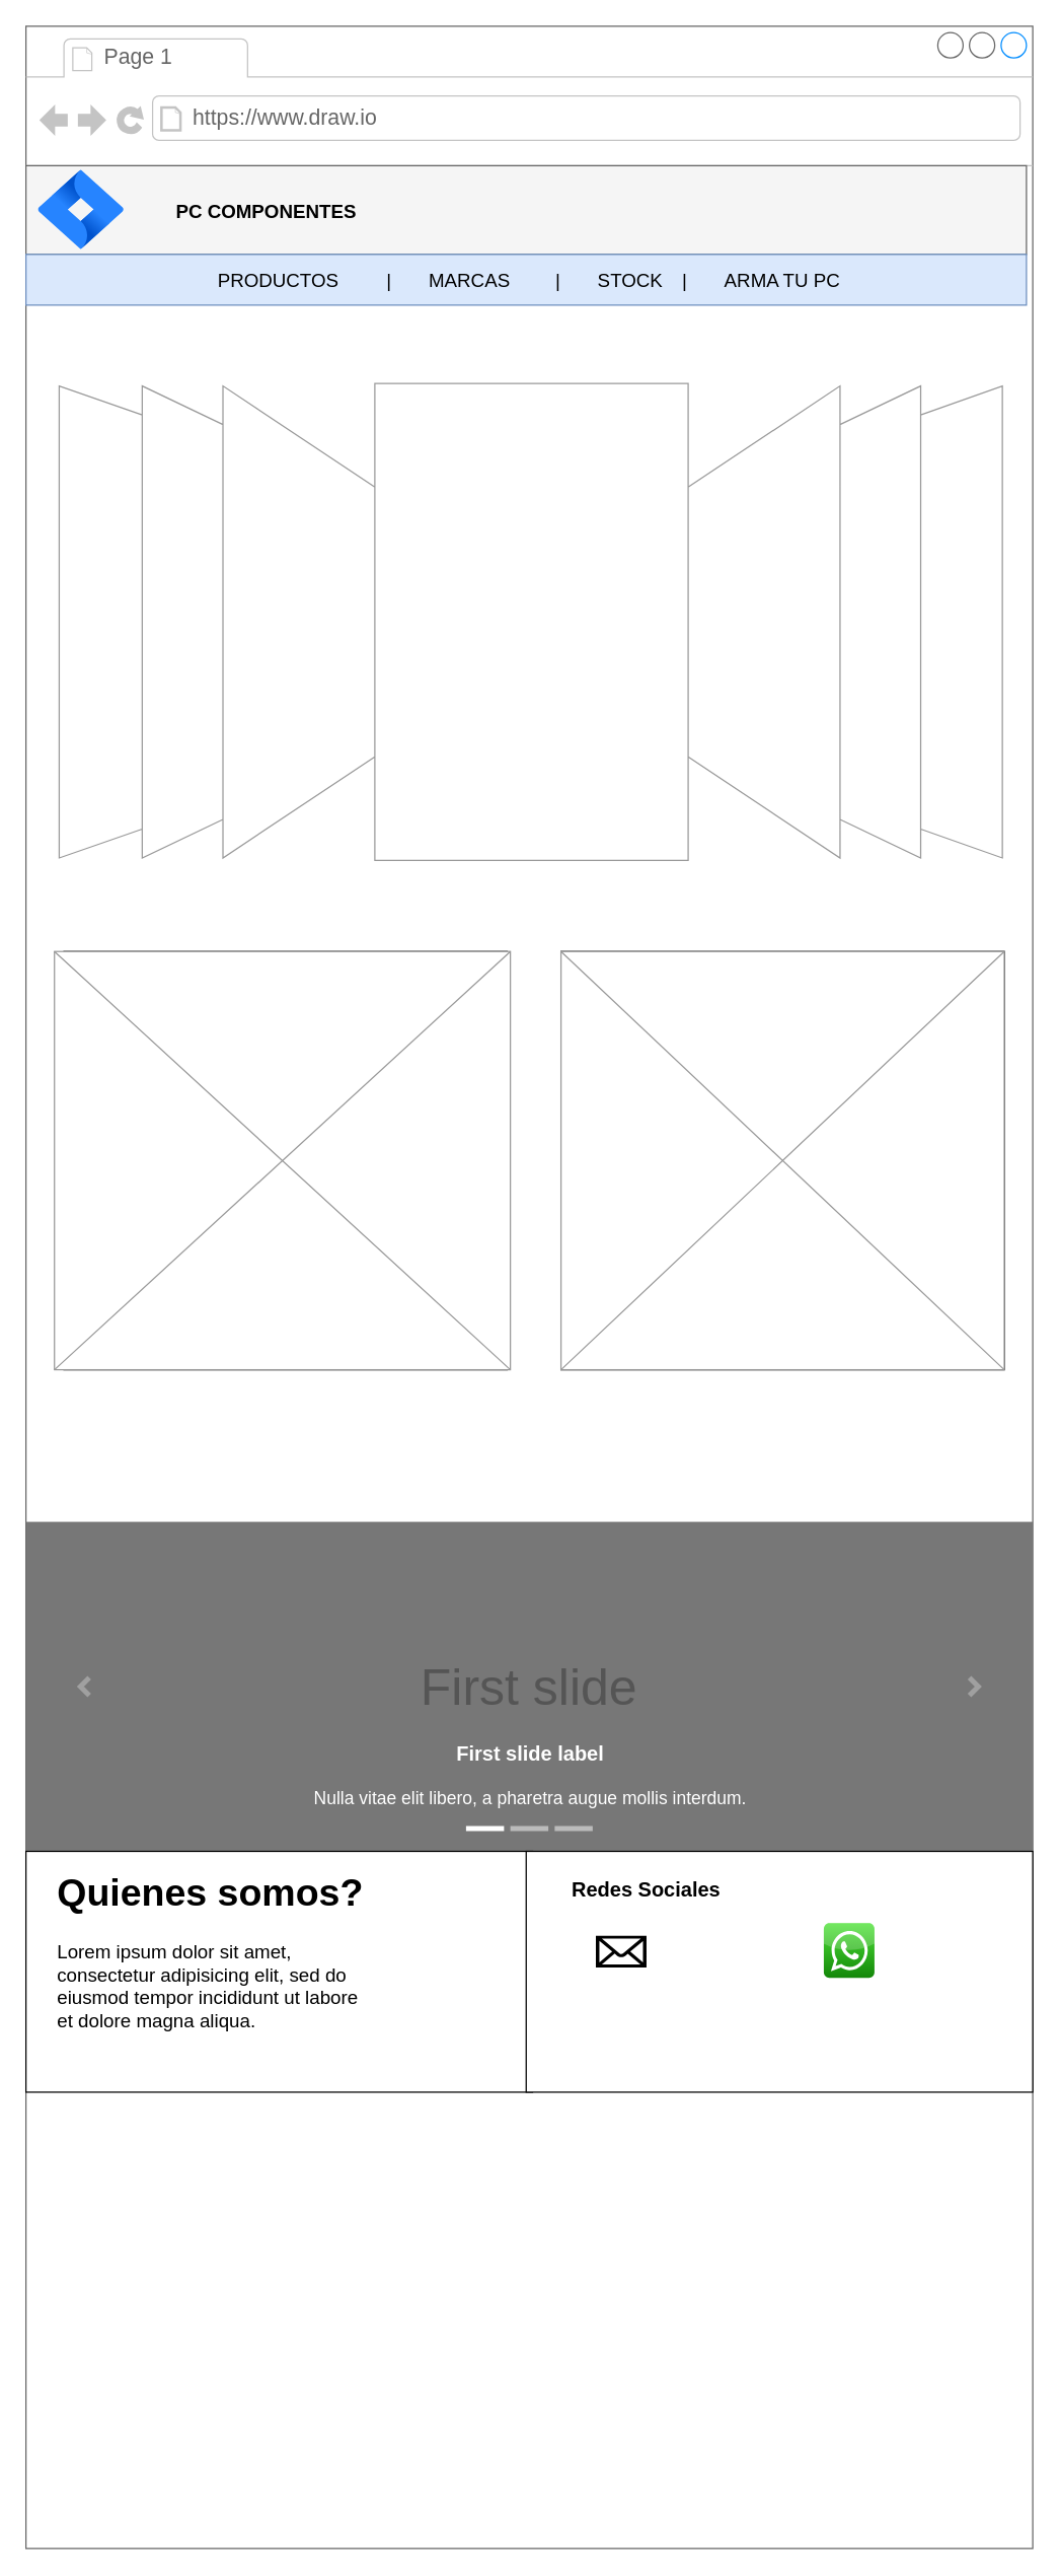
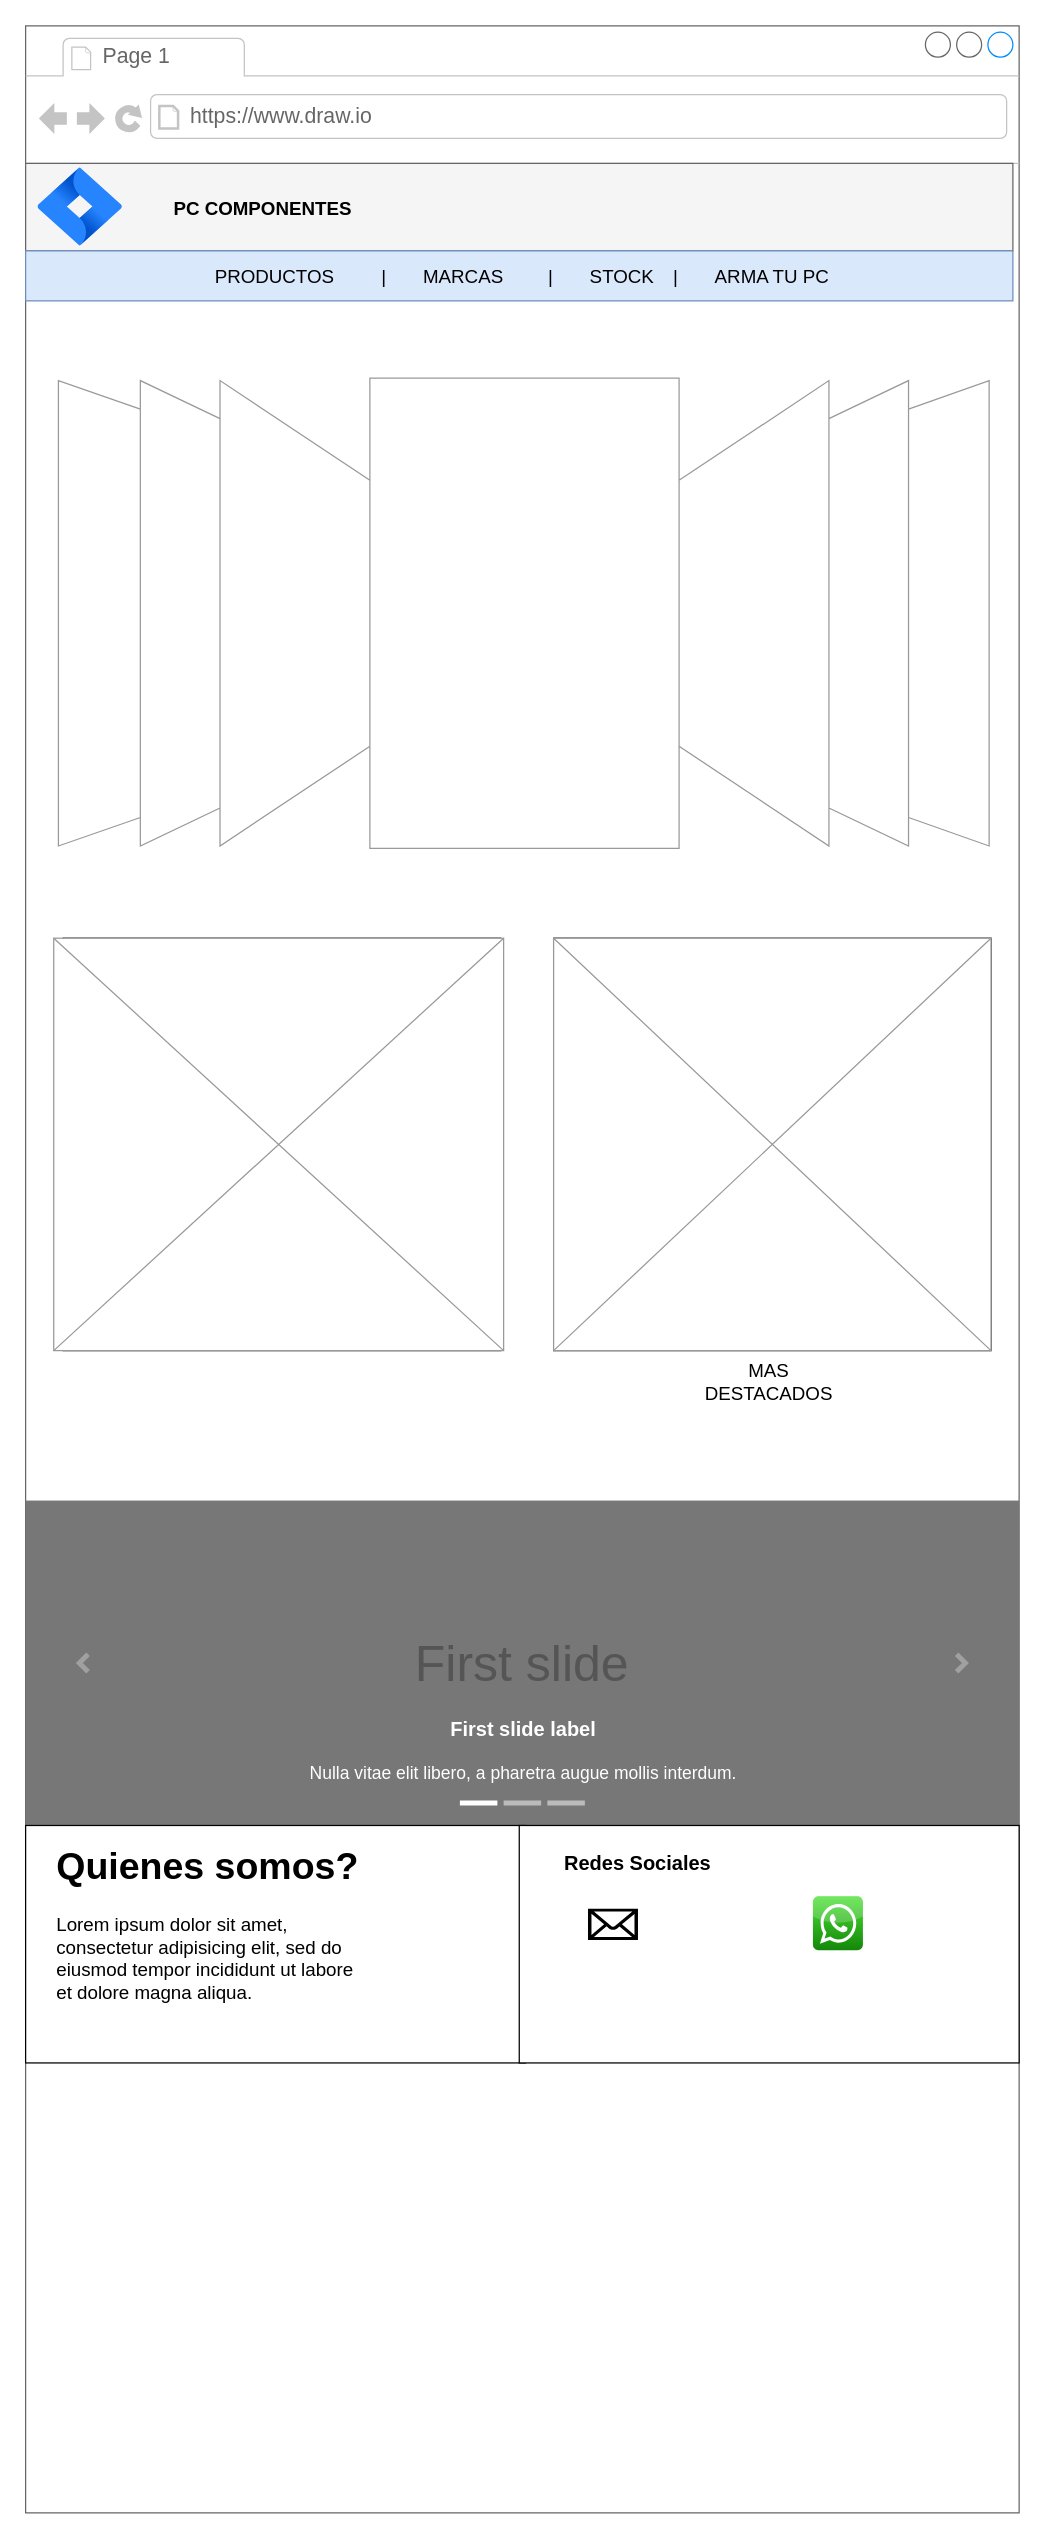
  <mxCell id="0" />
  <mxCell id="1" parent="0" />
  <mxCell id="2" value="" style="strokeWidth=1;shadow=0;dashed=0;align=center;html=1;shape=mxgraph.mockup.containers.browserWindow;rSize=0;strokeColor=#666666;strokeColor2=#008cff;strokeColor3=#c4c4c4;mainText=,;recursiveResize=0;" parent="1" vertex="1"><mxGeometry x="20" y="20" width="795" height="1990" as="geometry" /></mxCell>
  <mxCell id="3" value="Page 1" style="strokeWidth=1;shadow=0;dashed=0;align=center;html=1;shape=mxgraph.mockup.containers.anchor;fontSize=17;fontColor=#666666;align=left;" parent="2" vertex="1"><mxGeometry x="60" y="12" width="110" height="26" as="geometry" /></mxCell>
  <mxCell id="4" value="https://www.draw.io" style="strokeWidth=1;shadow=0;dashed=0;align=center;html=1;shape=mxgraph.mockup.containers.anchor;rSize=0;fontSize=17;fontColor=#666666;align=left;" parent="2" vertex="1"><mxGeometry x="130" y="60" width="250" height="26" as="geometry" /></mxCell>
  <mxCell id="5" value="" style="rounded=0;whiteSpace=wrap;html=1;fillColor=#f5f5f5;strokeColor=#666666;fontColor=#333333;" parent="2" vertex="1"><mxGeometry y="110" width="790" height="70" as="geometry" /></mxCell>
  <mxCell id="6" value="&lt;b&gt;&lt;font style=&quot;font-size: 15px;&quot;&gt;PC COMPONENTES&lt;/font&gt;&lt;/b&gt;" style="text;html=1;strokeColor=none;fillColor=none;align=center;verticalAlign=middle;whiteSpace=wrap;rounded=0;sketch=0;" parent="2" vertex="1"><mxGeometry x="100" y="131" width="180" height="30" as="geometry" /></mxCell>
  <mxCell id="7" value="" style="shape=image;html=1;verticalAlign=top;verticalLabelPosition=bottom;labelBackgroundColor=#ffffff;imageAspect=0;aspect=fixed;image=https://cdn3.iconfinder.com/data/icons/essential-rounded/64/Rounded-31-128.png" vertex="1" parent="2"><mxGeometry x="720" y="123.5" width="45" height="45" as="geometry" /></mxCell>
  <mxCell id="8" value="" style="shape=image;html=1;verticalAlign=top;verticalLabelPosition=bottom;labelBackgroundColor=#ffffff;imageAspect=0;aspect=fixed;image=https://cdn4.iconfinder.com/data/icons/core-ui-outlined/32/outlined_shopping_cart-128.png" vertex="1" parent="2"><mxGeometry x="660" y="123.5" width="43" height="43" as="geometry" /></mxCell>
  <mxCell id="9" value="" style="image;image=img/lib/atlassian/Jira_Software_Logo.svg;fontSize=15;aspect=fixed;" vertex="1" parent="2"><mxGeometry x="10" y="113.5" width="67.5" height="63" as="geometry" /></mxCell>
  <mxCell id="10" value="" style="verticalLabelPosition=bottom;shadow=0;dashed=0;align=center;html=1;verticalAlign=top;strokeWidth=1;shape=mxgraph.mockup.navigation.coverFlow;strokeColor=#999999;fontSize=15;" vertex="1" parent="2"><mxGeometry x="22.5" y="280" width="750" height="380" as="geometry" /></mxCell>
  <mxCell id="11" value="" style="rounded=0;whiteSpace=wrap;html=1;fontSize=15;fillColor=#dae8fc;strokeColor=#6c8ebf;" vertex="1" parent="2"><mxGeometry y="180" width="790" height="40" as="geometry" /></mxCell>
  <mxCell id="12" value="PRODUCTOS&amp;nbsp;&lt;span style=&quot;white-space: pre;&quot;&gt;&#09;&lt;/span&gt;|&amp;nbsp;&lt;span style=&quot;white-space: pre;&quot;&gt;&#09;&lt;/span&gt;MARCAS&amp;nbsp;&lt;span style=&quot;white-space: pre;&quot;&gt;&#09;&lt;/span&gt;|&amp;nbsp;&lt;span style=&quot;white-space: pre;&quot;&gt;&#09;&lt;/span&gt;STOCK&amp;nbsp;&lt;span style=&quot;white-space: pre;&quot;&gt;&#09;&lt;/span&gt;|&amp;nbsp;&lt;span style=&quot;white-space: pre;&quot;&gt;&#09;&lt;/span&gt;ARMA TU PC" style="text;html=1;strokeColor=none;fillColor=none;align=center;verticalAlign=middle;whiteSpace=wrap;rounded=0;fontSize=15;" vertex="1" parent="2"><mxGeometry x="70" y="185" width="655" height="30" as="geometry" /></mxCell>
  <mxCell id="13" value="" style="rounded=0;whiteSpace=wrap;html=1;fontSize=15;" vertex="1" parent="2"><mxGeometry x="30" y="730" width="350" height="330" as="geometry" /></mxCell>
  <mxCell id="14" value="" style="rounded=0;whiteSpace=wrap;html=1;fontSize=15;" vertex="1" parent="2"><mxGeometry x="422.5" y="730" width="350" height="330" as="geometry" /></mxCell>
  <mxCell id="15" value="" style="verticalLabelPosition=bottom;shadow=0;dashed=0;align=center;html=1;verticalAlign=top;strokeWidth=1;shape=mxgraph.mockup.graphics.simpleIcon;strokeColor=#999999;fontSize=15;" vertex="1" parent="2"><mxGeometry x="22.5" y="730" width="360" height="330" as="geometry" /></mxCell>
  <mxCell id="16" value="" style="verticalLabelPosition=bottom;shadow=0;dashed=0;align=center;html=1;verticalAlign=top;strokeWidth=1;shape=mxgraph.mockup.graphics.simpleIcon;strokeColor=#999999;fontSize=15;" vertex="1" parent="2"><mxGeometry x="422.5" y="730" width="350" height="330" as="geometry" /></mxCell>
+ <mxCell id="17" value="MAS DESTACADOS" style="text;html=1;strokeColor=none;fillColor=none;align=center;verticalAlign=middle;whiteSpace=wrap;rounded=0;fontSize=15;" vertex="1" parent="2"><mxGeometry x="540" y="1070" width="110" height="30" as="geometry" /></mxCell>
  <mxCell id="18" value="First slide" style="html=1;shadow=0;dashed=0;strokeColor=none;strokeWidth=1;fillColor=#777777;fontColor=#555555;whiteSpace=wrap;align=center;verticalAlign=middle;fontStyle=0;fontSize=40;" vertex="1" parent="2"><mxGeometry y="1180" width="795" height="260" as="geometry" /></mxCell>
  <mxCell id="19" value="" style="html=1;verticalLabelPosition=bottom;labelBackgroundColor=#ffffff;verticalAlign=top;shadow=0;dashed=0;strokeWidth=4;shape=mxgraph.ios7.misc.more;strokeColor=#a0a0a0;fontSize=15;" vertex="1" parent="18"><mxGeometry x="1" y="0.5" width="7" height="14" relative="1" as="geometry"><mxPoint x="-50" y="-7" as="offset" /></mxGeometry></mxCell>
  <mxCell id="20" value="" style="flipH=1;html=1;verticalLabelPosition=bottom;labelBackgroundColor=#ffffff;verticalAlign=top;shadow=0;dashed=0;strokeWidth=4;shape=mxgraph.ios7.misc.more;strokeColor=#a0a0a0;fontSize=15;" vertex="1" parent="18"><mxGeometry y="0.5" width="7" height="14" relative="1" as="geometry"><mxPoint x="43" y="-7" as="offset" /></mxGeometry></mxCell>
  <mxCell id="21" value="" style="html=1;shadow=0;strokeColor=none;fillColor=#ffffff;fontSize=15;" vertex="1" parent="18"><mxGeometry x="0.5" y="1" width="30" height="4" relative="1" as="geometry"><mxPoint x="-50" y="-20" as="offset" /></mxGeometry></mxCell>
  <mxCell id="22" value="" style="html=1;shadow=0;strokeColor=none;fillColor=#BBBBBB;fontSize=15;" vertex="1" parent="18"><mxGeometry x="0.5" y="1" width="30" height="4" relative="1" as="geometry"><mxPoint x="-15" y="-20" as="offset" /></mxGeometry></mxCell>
  <mxCell id="23" value="" style="html=1;shadow=0;strokeColor=none;fillColor=#BBBBBB;fontSize=15;" vertex="1" parent="18"><mxGeometry x="0.5" y="1" width="30" height="4" relative="1" as="geometry"><mxPoint x="20" y="-20" as="offset" /></mxGeometry></mxCell>
  <mxCell id="24" value="&lt;font style=&quot;font-size: 16px&quot;&gt;&lt;b&gt;First slide label&lt;/b&gt;&lt;/font&gt;&lt;br style=&quot;font-size: 14px&quot;&gt;&lt;br style=&quot;font-size: 14px&quot;&gt;Nulla vitae elit libero, a pharetra augue mollis interdum." style="html=1;shadow=0;strokeColor=none;fillColor=none;resizeWidth=1;fontColor=#FFFFFF;fontSize=14;" vertex="1" parent="18"><mxGeometry y="1" width="795" height="60" relative="1" as="geometry"><mxPoint y="-90" as="offset" /></mxGeometry></mxCell>
  <mxCell id="25" value="" style="rounded=0;whiteSpace=wrap;html=1;fontSize=15;" vertex="1" parent="2"><mxGeometry y="1440" width="400" height="190" as="geometry" /></mxCell>
  <mxCell id="26" value="&lt;h1&gt;Quienes somos?&lt;/h1&gt;&lt;p&gt;Lorem ipsum dolor sit amet, consectetur adipisicing elit, sed do eiusmod tempor incididunt ut labore et dolore magna aliqua.&lt;/p&gt;" style="text;html=1;strokeColor=none;fillColor=none;spacing=5;spacingTop=-20;whiteSpace=wrap;overflow=hidden;rounded=0;fontSize=15;" vertex="1" parent="2"><mxGeometry x="20" y="1445" width="250" height="180" as="geometry" /></mxCell>
  <mxCell id="27" value="" style="rounded=0;whiteSpace=wrap;html=1;fontSize=15;" vertex="1" parent="2"><mxGeometry x="395" y="1440" width="400" height="190" as="geometry" /></mxCell>
  <mxCell id="28" value="&lt;b&gt;&lt;font style=&quot;font-size: 16px;&quot;&gt;Redes Sociales&lt;/font&gt;&lt;/b&gt;" style="text;html=1;strokeColor=none;fillColor=none;align=center;verticalAlign=middle;whiteSpace=wrap;rounded=0;fontSize=15;" vertex="1" parent="2"><mxGeometry x="430" y="1455" width="120" height="30" as="geometry" /></mxCell>
  <mxCell id="29" value="" style="shape=mxgraph.signs.tech.mail;html=1;pointerEvents=1;fillColor=#000000;strokeColor=none;verticalLabelPosition=bottom;verticalAlign=top;align=center;fontSize=15;" vertex="1" parent="2"><mxGeometry x="450" y="1506.6" width="40" height="25" as="geometry" /></mxCell>
  <mxCell id="30" value="" style="shape=image;html=1;verticalAlign=top;verticalLabelPosition=bottom;labelBackgroundColor=#ffffff;imageAspect=0;aspect=fixed;image=https://cdn3.iconfinder.com/data/icons/free-social-icons/67/facebook_square-128.png;fontSize=15;" vertex="1" parent="2"><mxGeometry x="508.5" y="1498.35" width="41.5" height="41.5" as="geometry" /></mxCell>
  <mxCell id="31" value="" style="shape=image;html=1;verticalAlign=top;verticalLabelPosition=bottom;labelBackgroundColor=#ffffff;imageAspect=0;aspect=fixed;image=https://cdn3.iconfinder.com/data/icons/2018-social-media-logotypes/1000/2018_social_media_popular_app_logo_instagram-128.png;fontSize=15;" vertex="1" parent="2"><mxGeometry x="570.25" y="1500.1" width="39.75" height="39.75" as="geometry" /></mxCell>
  <mxCell id="32" value="" style="dashed=0;outlineConnect=0;html=1;align=center;labelPosition=center;verticalLabelPosition=bottom;verticalAlign=top;shape=mxgraph.webicons.whatsapp;fillColor=#4FE238;gradientColor=#138709;fontSize=15;" vertex="1" parent="2"><mxGeometry x="630" y="1496.7" width="40" height="43.15" as="geometry" /></mxCell>
  <mxCell id="33" value="" style="shape=image;html=1;verticalAlign=top;verticalLabelPosition=bottom;labelBackgroundColor=#ffffff;imageAspect=0;aspect=fixed;image=https://cdn1.iconfinder.com/data/icons/ionicons-outline-vol-2/512/qr-code-outline-128.png;fontSize=16;" vertex="1" parent="2"><mxGeometry x="692.5" y="1550" width="80" height="80" as="geometry" /></mxCell>
